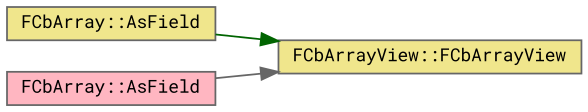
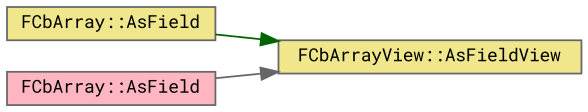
  digraph {
    rankdir=RL
    fontname="Roboto Mono"
    node [color=grey40 fillcolor=khaki fontname="Roboto Mono" fontsize=10 shape=box style=filled]
    edge [dir=back fontname="Roboto Mono" fontsize=10 labelfontname=Helvetica labelfontsize=10 style=solid]
-   n1 [color=gray40 fontcolor=black height=0.2 label="FCbArrayView::FCbArrayView" width=0.4]
+   n1 [color=gray40 fontcolor=black height=0.2 label="FCbArrayView::AsFieldView" width=0.4]
    n2 [height=0.2 label="FCbArray::AsField" width=0.4]
    n3 [fillcolor=lightpink height=0.2 label="FCbArray::AsField" width=0.4]
    n1 -> n2 [color=darkgreen]
    n1 -> n3 [color=gray40]
  }
